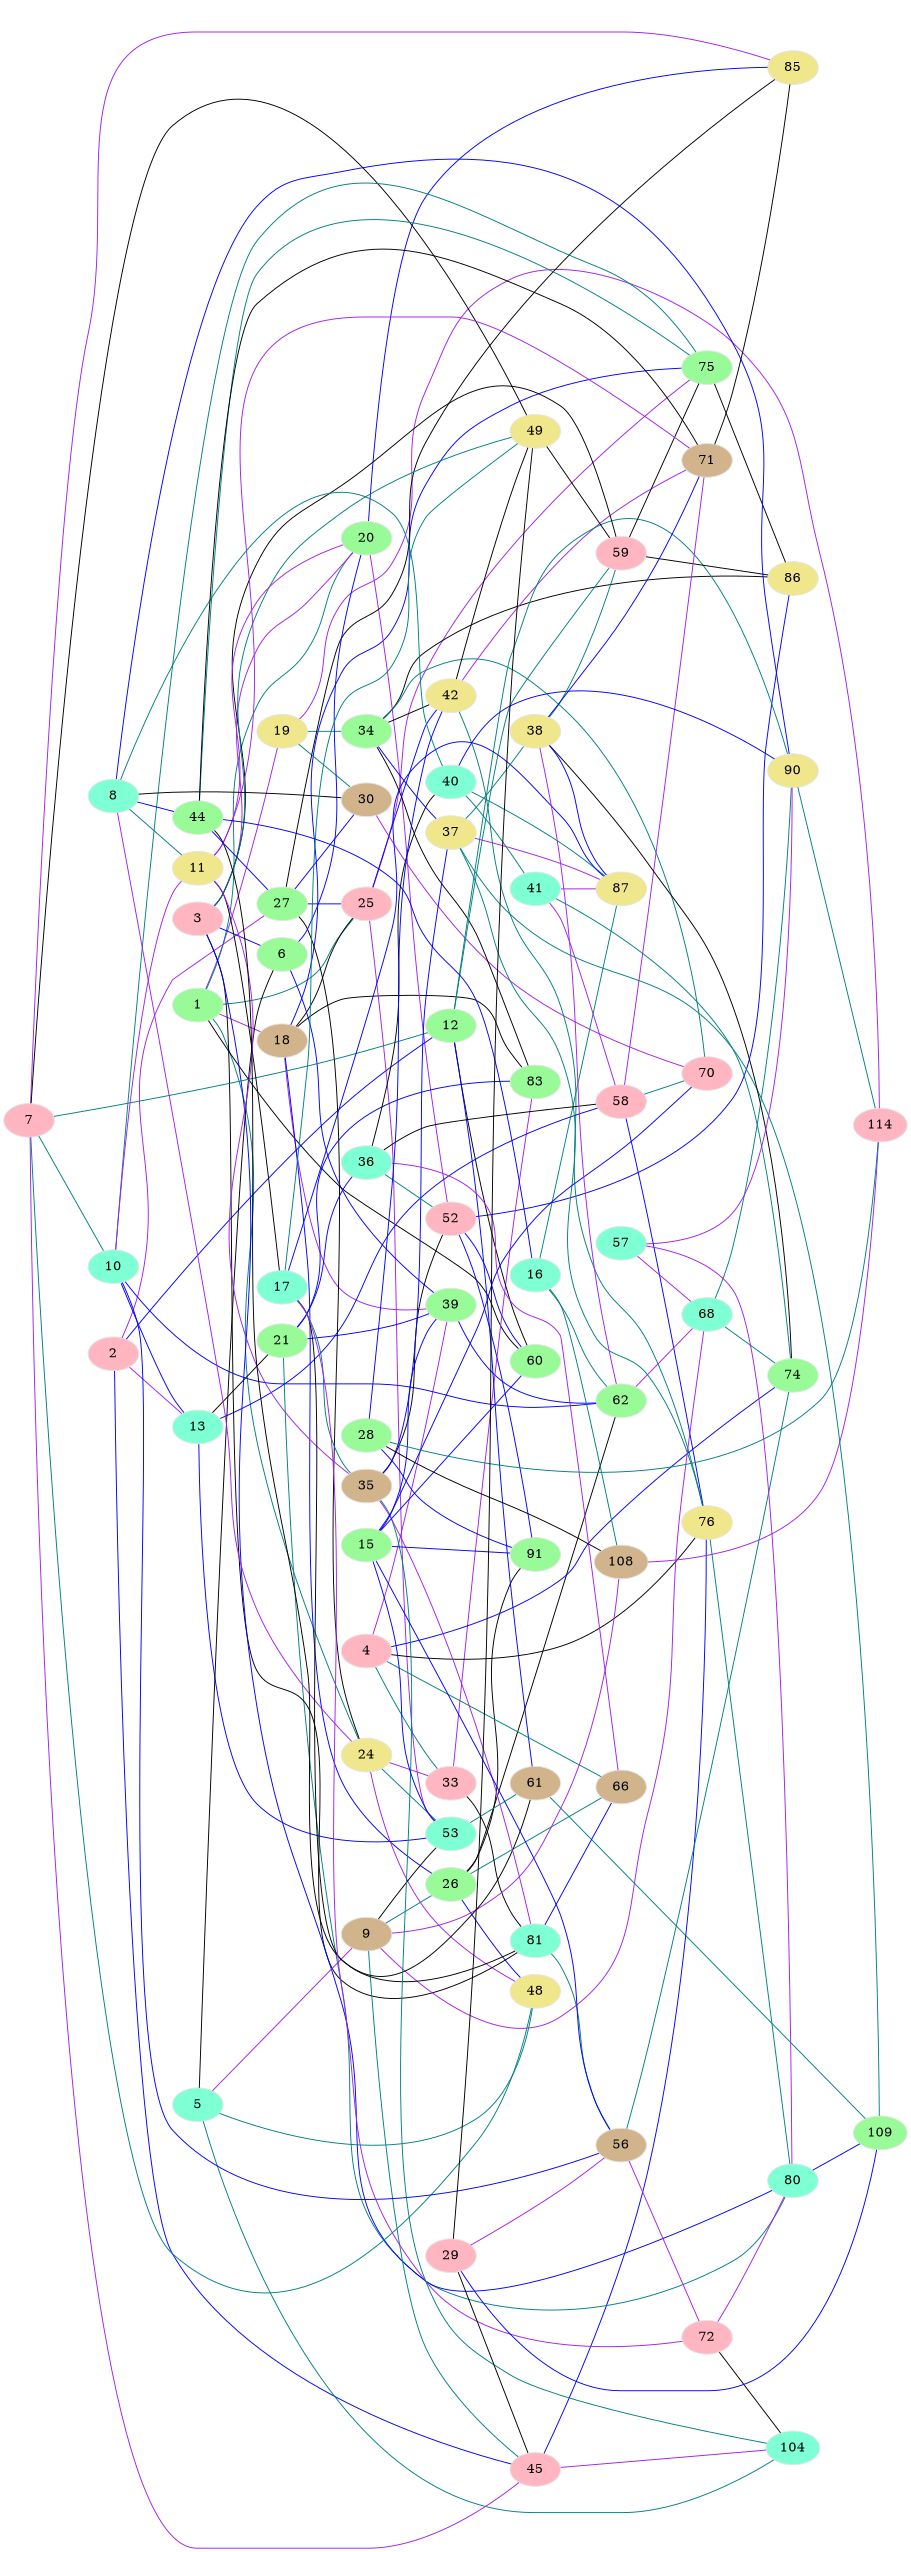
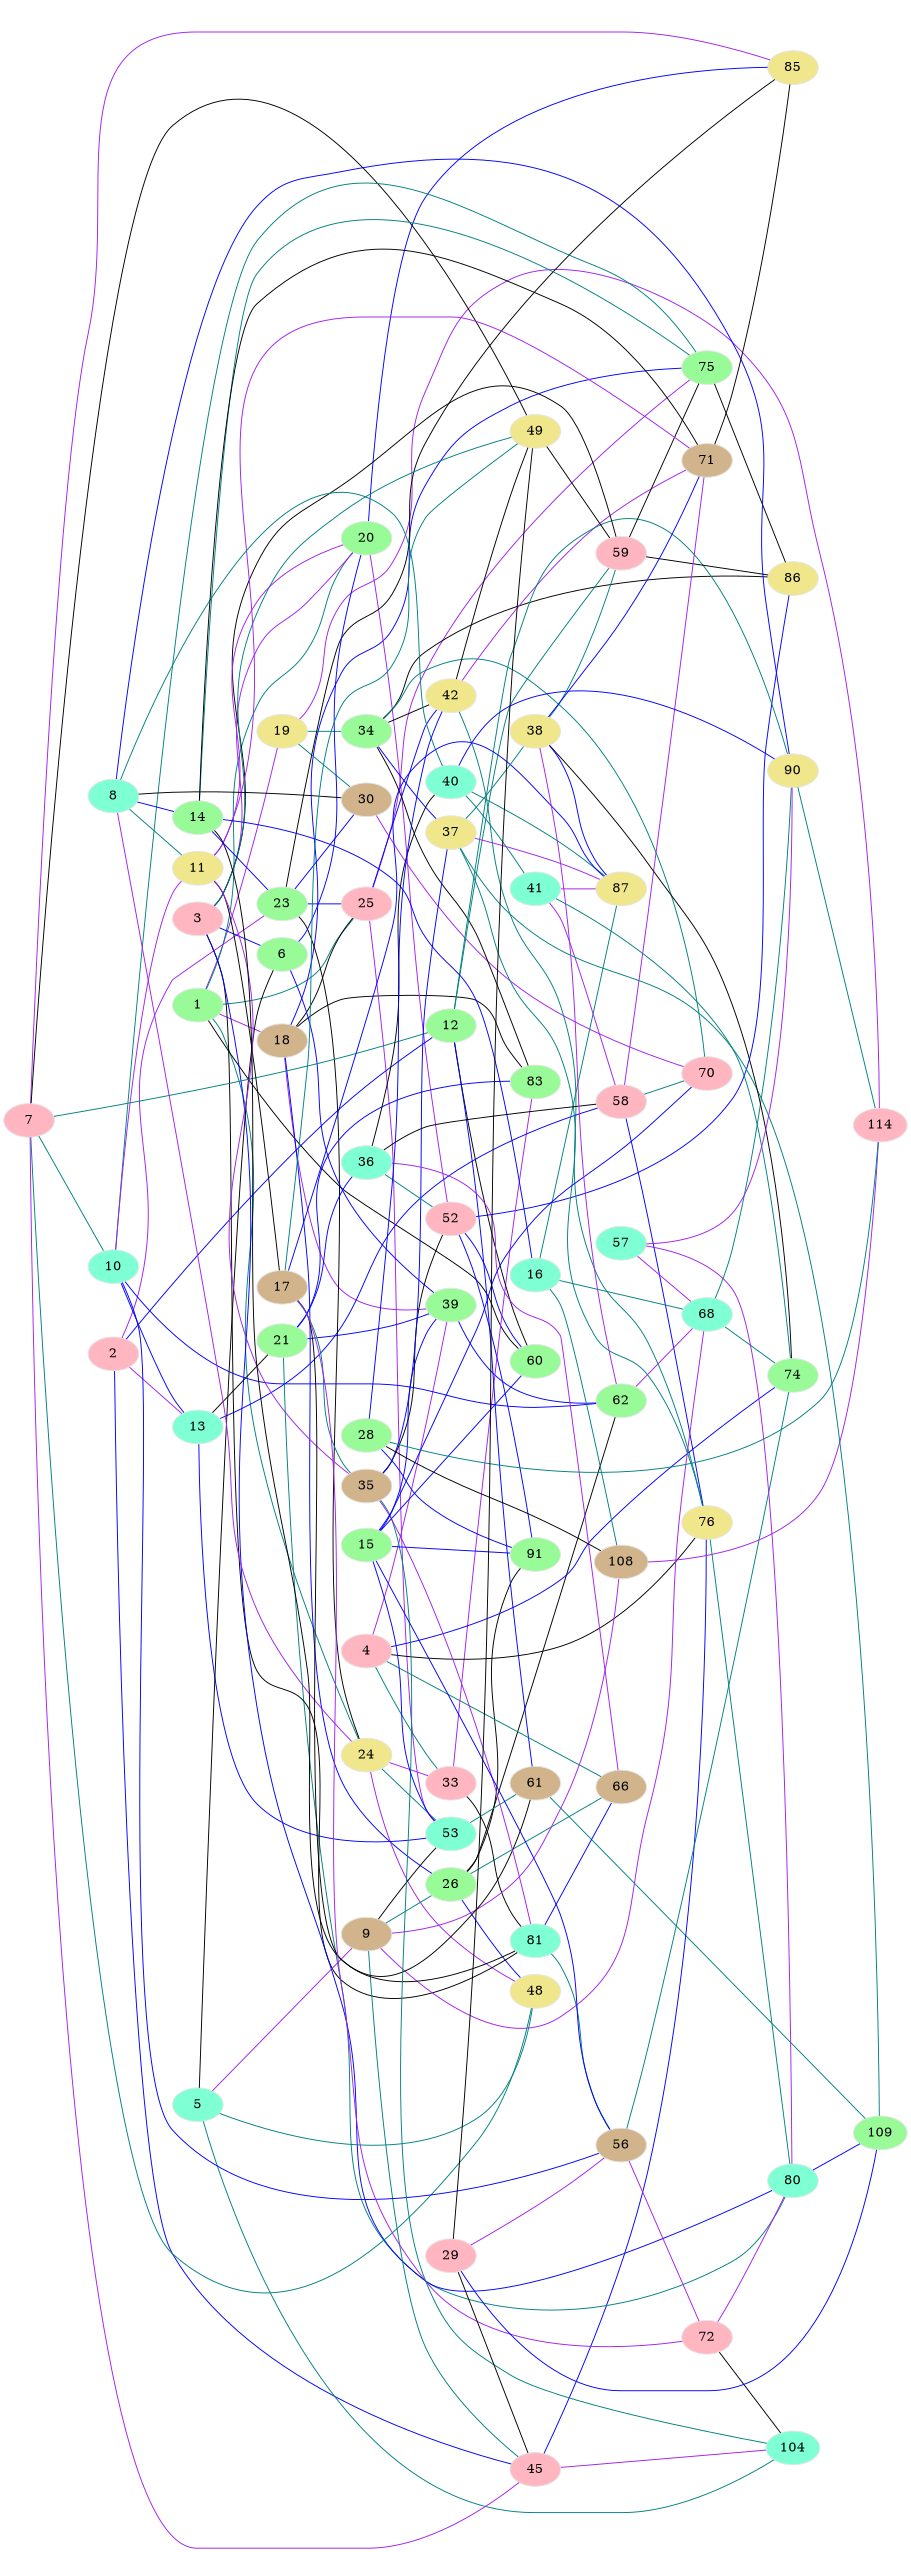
  graph {
    rankdir=LR
    node [color=gray90 fillcolor=palegreen style=filled]
    edge [color=teal]
    1 [super="+94"]
    18 [fillcolor=tan super="+47"]
    19 [fillcolor=khaki]
    20 [super="+77"]
    24 [fillcolor=khaki super="+93"]
    25 [fillcolor=lightpink super="+43"]
    60
    39 [super="+46"]
    26 [super="+100"]
    75 [super="+84"]
    83
    30 [fillcolor=tan]
    34 [super="+111"]
    114 [fillcolor=lightpink]
    85 [fillcolor=khaki]
    52 [fillcolor=lightpink super="+79"]
    33 [fillcolor=lightpink]
    48 [fillcolor=khaki]
    53 [fillcolor=aquamarine super="+67"]
    42 [fillcolor=khaki super="+44"]
    12 [super="+65"]
    59 [fillcolor=lightpink super="+63"]
    90 [fillcolor=khaki super="+115"]
    61 [fillcolor=tan]
    2 [fillcolor=lightpink]
    13 [fillcolor=aquamarine super="+32"]
-   23 [super="+89" label=27]
+   23 [super="+89"]
    45 [fillcolor=lightpink super="+112"]
    21 [super="+27"]
    58 [fillcolor=lightpink super="+64"]
    76 [fillcolor=khaki super="+92"]
    104 [fillcolor=aquamarine]
    3 [fillcolor=lightpink super="+31"]
    6
    49 [fillcolor=khaki super="+69"]
    n36 [fillcolor=aquamarine label=81 super="+81"]
    80 [fillcolor=aquamarine super="+110"]
    66 [fillcolor=tan]
    56 [fillcolor=tan super="+106"]
    86 [fillcolor=khaki]
    109
    4 [fillcolor=lightpink super="+22"]
    74 [super="+96"]
    62 [super="+101"]
    5 [fillcolor=aquamarine]
    9 [fillcolor=tan super="+113"]
    68 [fillcolor=aquamarine super="+78"]
    108 [fillcolor=tan]
    7 [fillcolor=lightpink super="+99"]
    10 [fillcolor=aquamarine super="+55"]
    11 [fillcolor=khaki super="+88"]
    8 [fillcolor=aquamarine super="+54"]
-   14 [super="+107" label=44]
+   14 [super="+107"]
    40 [fillcolor=aquamarine super="+105"]
-   17 [fillcolor=aquamarine super="+50"]
+   17 [fillcolor=tan super="+50"]
    35 [fillcolor=tan super="+98"]
    71 [fillcolor=tan super="+97"]
    16 [fillcolor=aquamarine]
    70 [fillcolor=lightpink]
    87 [fillcolor=khaki super="+103"]
    41 [fillcolor=aquamarine]
    91
    72 [fillcolor=lightpink]
    37 [fillcolor=khaki super="+82"]
    36 [fillcolor=aquamarine super="+73"]
    15 [super="+95"]
    28
    29 [fillcolor=lightpink]
    38 [fillcolor=khaki super="+102"]
    57 [fillcolor=aquamarine]
    1 -- 18 [color=purple]
    1 -- 19 [color=purple]
    1 -- 20
    1 -- 24
    1 -- 25
    1 -- 60 [color=black]
    18 -- 25 [color=black]
    18 -- 39 [color=purple]
    18 -- 26 [color=blue]
    18 -- 75 [color=blue]
    18 -- 83 [color=black]
    19 -- 30
    19 -- 34
    19 -- 114 [color=purple]
    20 -- 85 [color=blue]
    20 -- 52 [color=purple]
    24 -- 33 [color=purple]
    24 -- 48 [color=purple]
    24 -- 53
    25 -- 75 [color=purple]
    25 -- 53 [color=purple]
    25 -- 42 [color=blue]
    39 -- 62 [color=blue]
    26 -- 48 [color=blue]
    26 -- 66
    26 -- 62 [color=black]
    26 -- 91 [color=black]
    75 -- 86 [color=black]
    30 -- 70 [color=purple]
    34 -- 83 [color=black]
    34 -- 42 [color=black]
    34 -- 86 [color=black]
    34 -- 70
    34 -- 37 [color=blue]
    52 -- 60 [color=blue]
    52 -- 86 [color=blue]
    52 -- 91 [color=blue]
    33 -- 83 [color=purple]
    33 -- n36 [color=black]
    53 -- 61
    42 -- 76
    42 -- 49 [color=black]
    42 -- 71 [color=purple]
    12 -- 60 [color=black]
    12 -- 59
    12 -- 90
    12 -- 61 [color=blue]
    59 -- 75 [color=black]
    59 -- 86 [color=black]
    90 -- 114
    61 -- 109
    2 -- 12 [color=blue]
    2 -- 13 [color=purple]
    2 -- 23 [color=purple]
    2 -- 45 [color=blue]
    13 -- 53 [color=blue]
    13 -- 21 [color=black weight=2]
    13 -- 58 [color=blue]
    23 -- 24 [color=black]
    23 -- 25 [color=blue]
    23 -- 30 [color=blue]
    23 -- 85 [color=black]
    45 -- 76 [color=blue]
    45 -- 104 [color=purple]
    21 -- 39 [color=blue]
    21 -- 83 [color=blue]
    21 -- 80
    21 -- 36 [color=blue]
    58 -- 76 [color=blue]
    58 -- 71 [color=purple]
    58 -- 70
    76 -- 80
    3 -- 20 [color=purple]
    3 -- 59 [color=black]
    3 -- 6 [color=blue]
    3 -- 49
    3 -- n36 [color=black]
    3 -- 80 [color=blue]
    6 -- 20 [color=blue]
    6 -- 39 [color=blue]
    49 -- 59 [color=black]
    n36 -- 66 [color=blue]
    n36 -- 56
    80 -- 109 [color=blue]
    56 -- 74
    56 -- 72 [color=purple]
    4 -- 39 [color=purple]
    4 -- 33
    4 -- 76 [color=black]
    4 -- 66
    4 -- 74 [color=blue weight=2]
    62 -- 68 [color=purple]
    5 -- 48
    5 -- 104
    5 -- 6 [color=black]
    5 -- 9 [color=purple]
    9 -- 26
    9 -- 53 [color=black]
    9 -- 45
    9 -- 68 [color=purple]
    9 -- 108 [color=purple]
    68 -- 90
    68 -- 74
    108 -- 114 [color=purple]
    7 -- 85 [color=purple]
    7 -- 48
    7 -- 12
    7 -- 45 [color=purple]
    7 -- 49 [color=black]
    7 -- 10
    10 -- 75
    10 -- 13 [color=blue]
    10 -- 56 [color=blue]
    10 -- 62 [color=blue]
    10 -- 11 [color=purple]
    11 -- 20 [color=purple]
    11 -- 17 [color=black]
    11 -- 35 [color=purple]
    11 -- 71 [color=purple]
    8 -- 24 [color=purple]
    8 -- 30 [color=black]
    8 -- 90 [color=blue]
    8 -- 11
    8 -- 14 [color=blue]
    8 -- 40
    14 -- 75
    14 -- 61 [color=black]
    14 -- 23 [color=blue]
    14 -- 71 [color=black]
    14 -- 16 [color=blue]
    40 -- 90 [color=blue]
    40 -- 87
    40 -- 41
    17 -- 49
    17 -- n36 [color=black]
    17 -- 35
    17 -- 87 [color=blue]
    17 -- 72 [color=purple]
    35 -- 52 [color=black]
    35 -- 104
    35 -- n36 [color=purple]
    35 -- 37 [color=blue]
    71 -- 85 [color=black]
-   16 -- 62
+   16 -- 68
    16 -- 108
    16 -- 87
    41 -- 58 [color=purple]
    41 -- 74
    41 -- 87 [color=purple]
    72 -- 104 [color=black]
    72 -- 80 [color=purple]
    37 -- 76
    37 -- 109
    37 -- 87 [color=purple]
    37 -- 38
    36 -- 52
    36 -- 58 [color=black]
    36 -- 66 [color=purple]
    36 -- 40 [color=black weight=2]
    15 -- 60 [color=blue]
    15 -- 39 [color=blue]
    15 -- 53 [color=blue]
    15 -- 56 [color=blue]
    15 -- 70 [color=blue]
    15 -- 91 [color=blue]
    28 -- 114
    28 -- 42 [color=blue]
    28 -- 108 [color=black]
    28 -- 91 [color=blue]
    29 -- 45 [color=black]
    29 -- 49 [color=black]
    29 -- 56 [color=purple]
    29 -- 109 [color=blue]
    38 -- 59
    38 -- 74 [color=black]
    38 -- 62 [color=purple]
    38 -- 71 [color=blue]
    38 -- 87 [color=blue]
    57 -- 90 [color=purple]
    57 -- 80 [color=purple]
    57 -- 68 [color=purple weight=2]
  }
